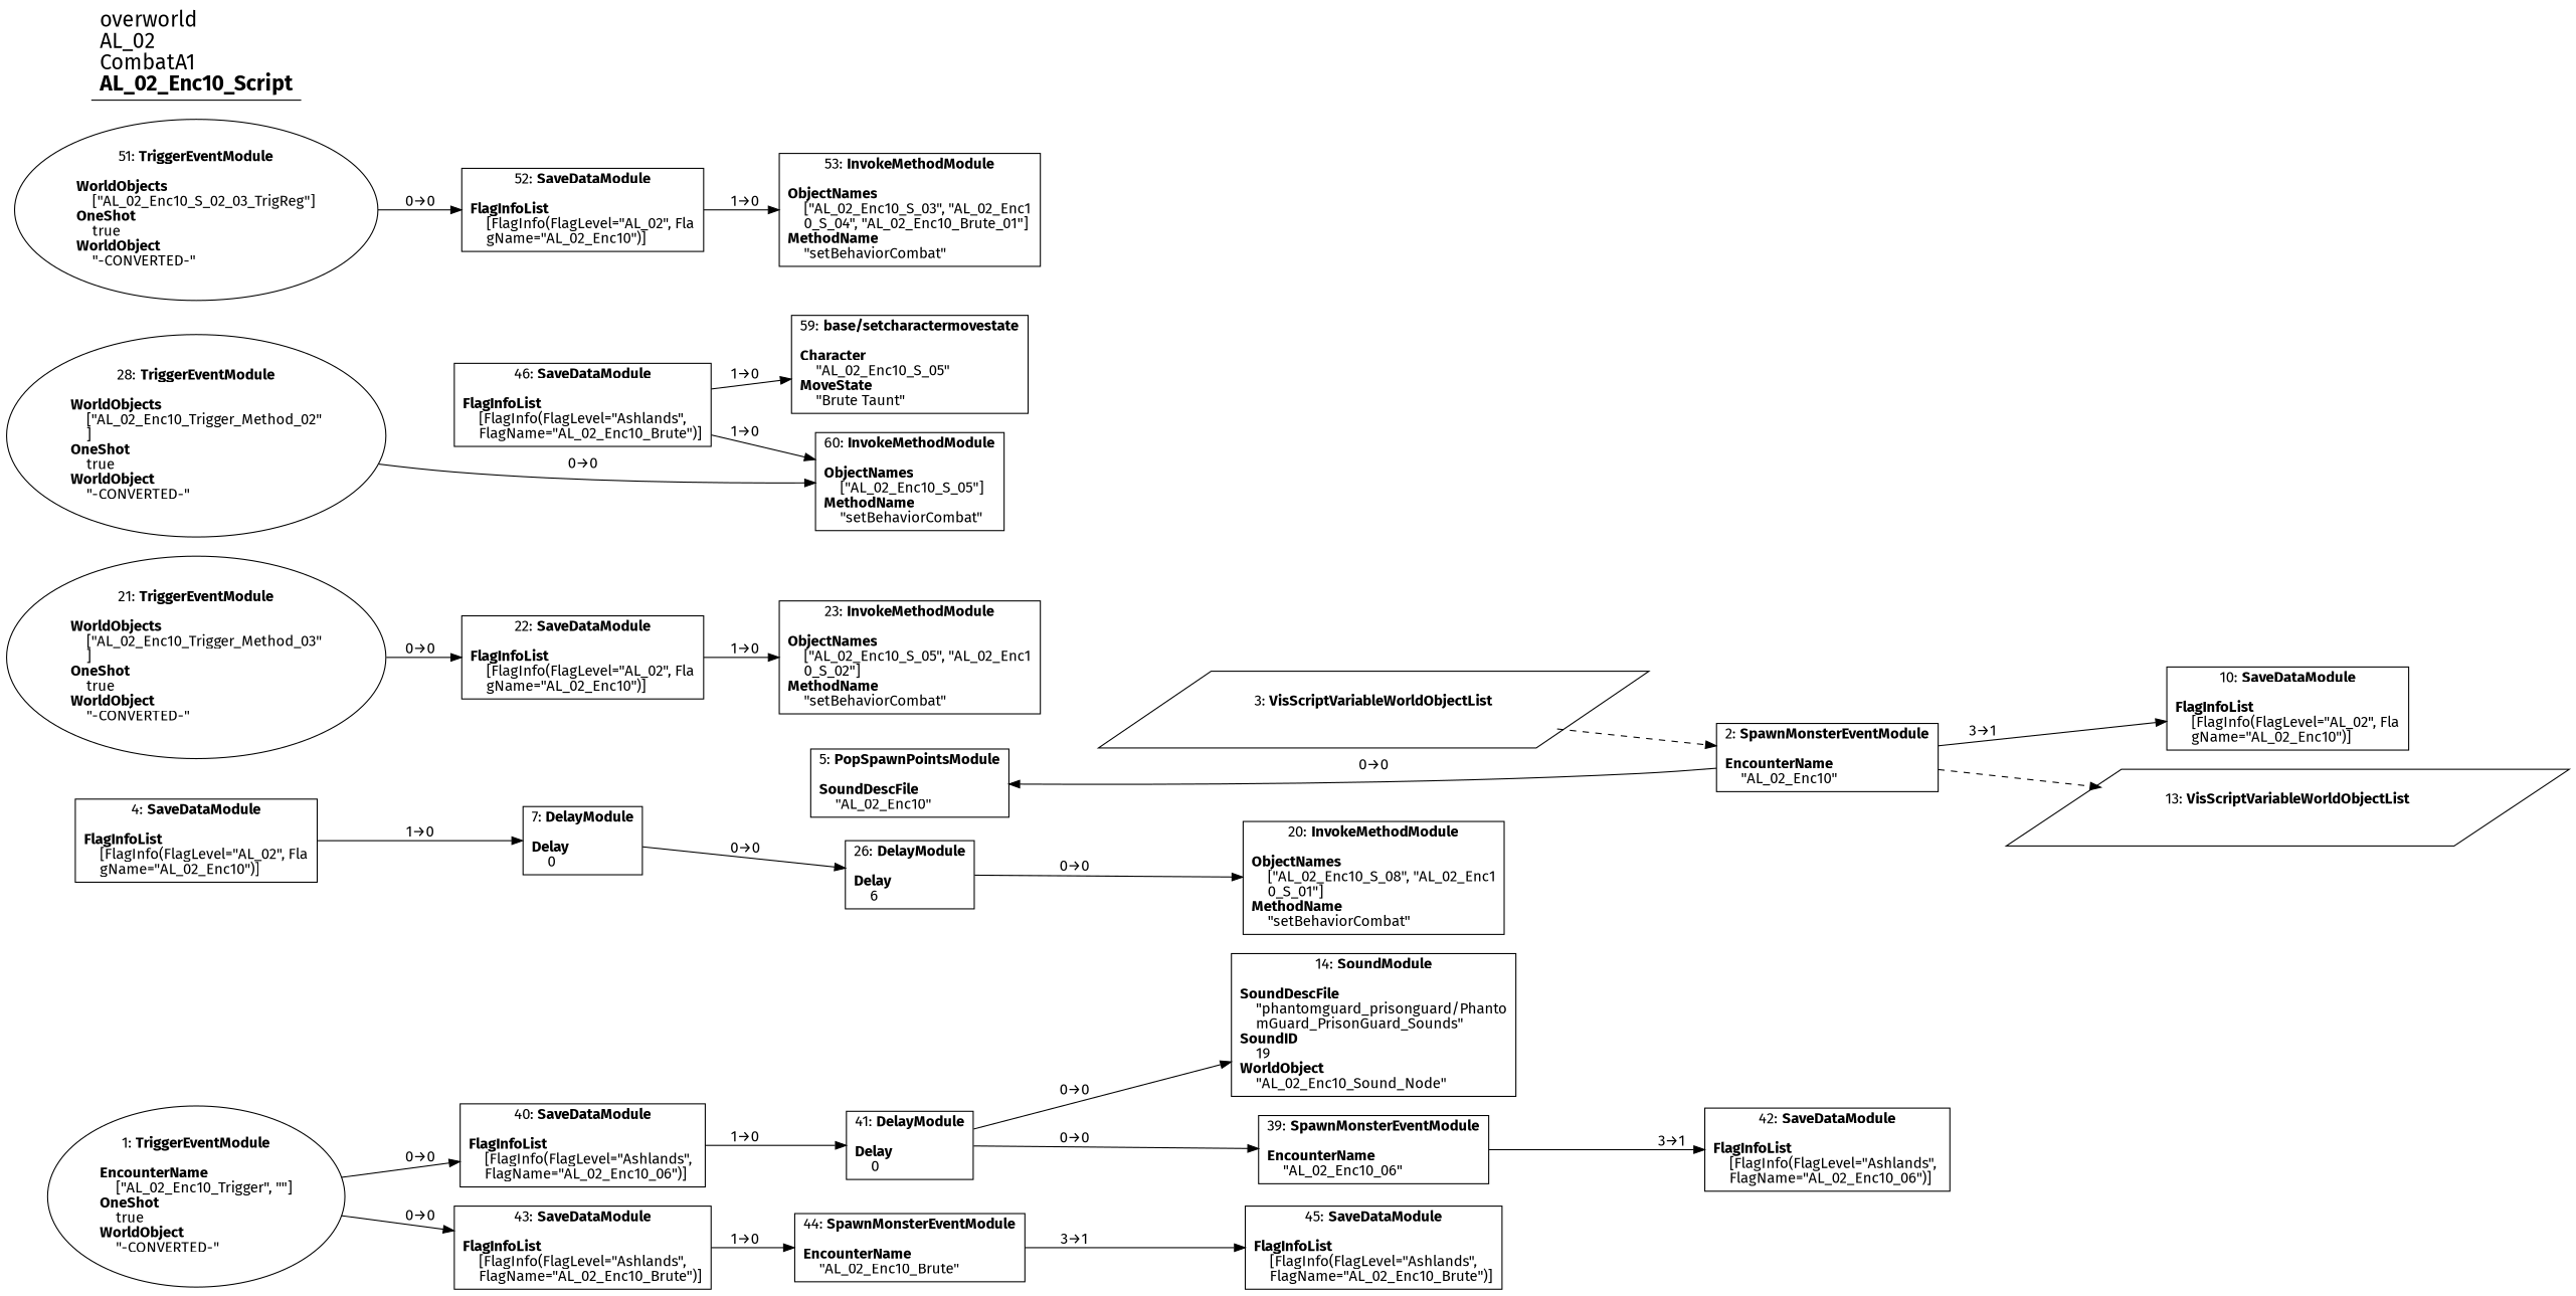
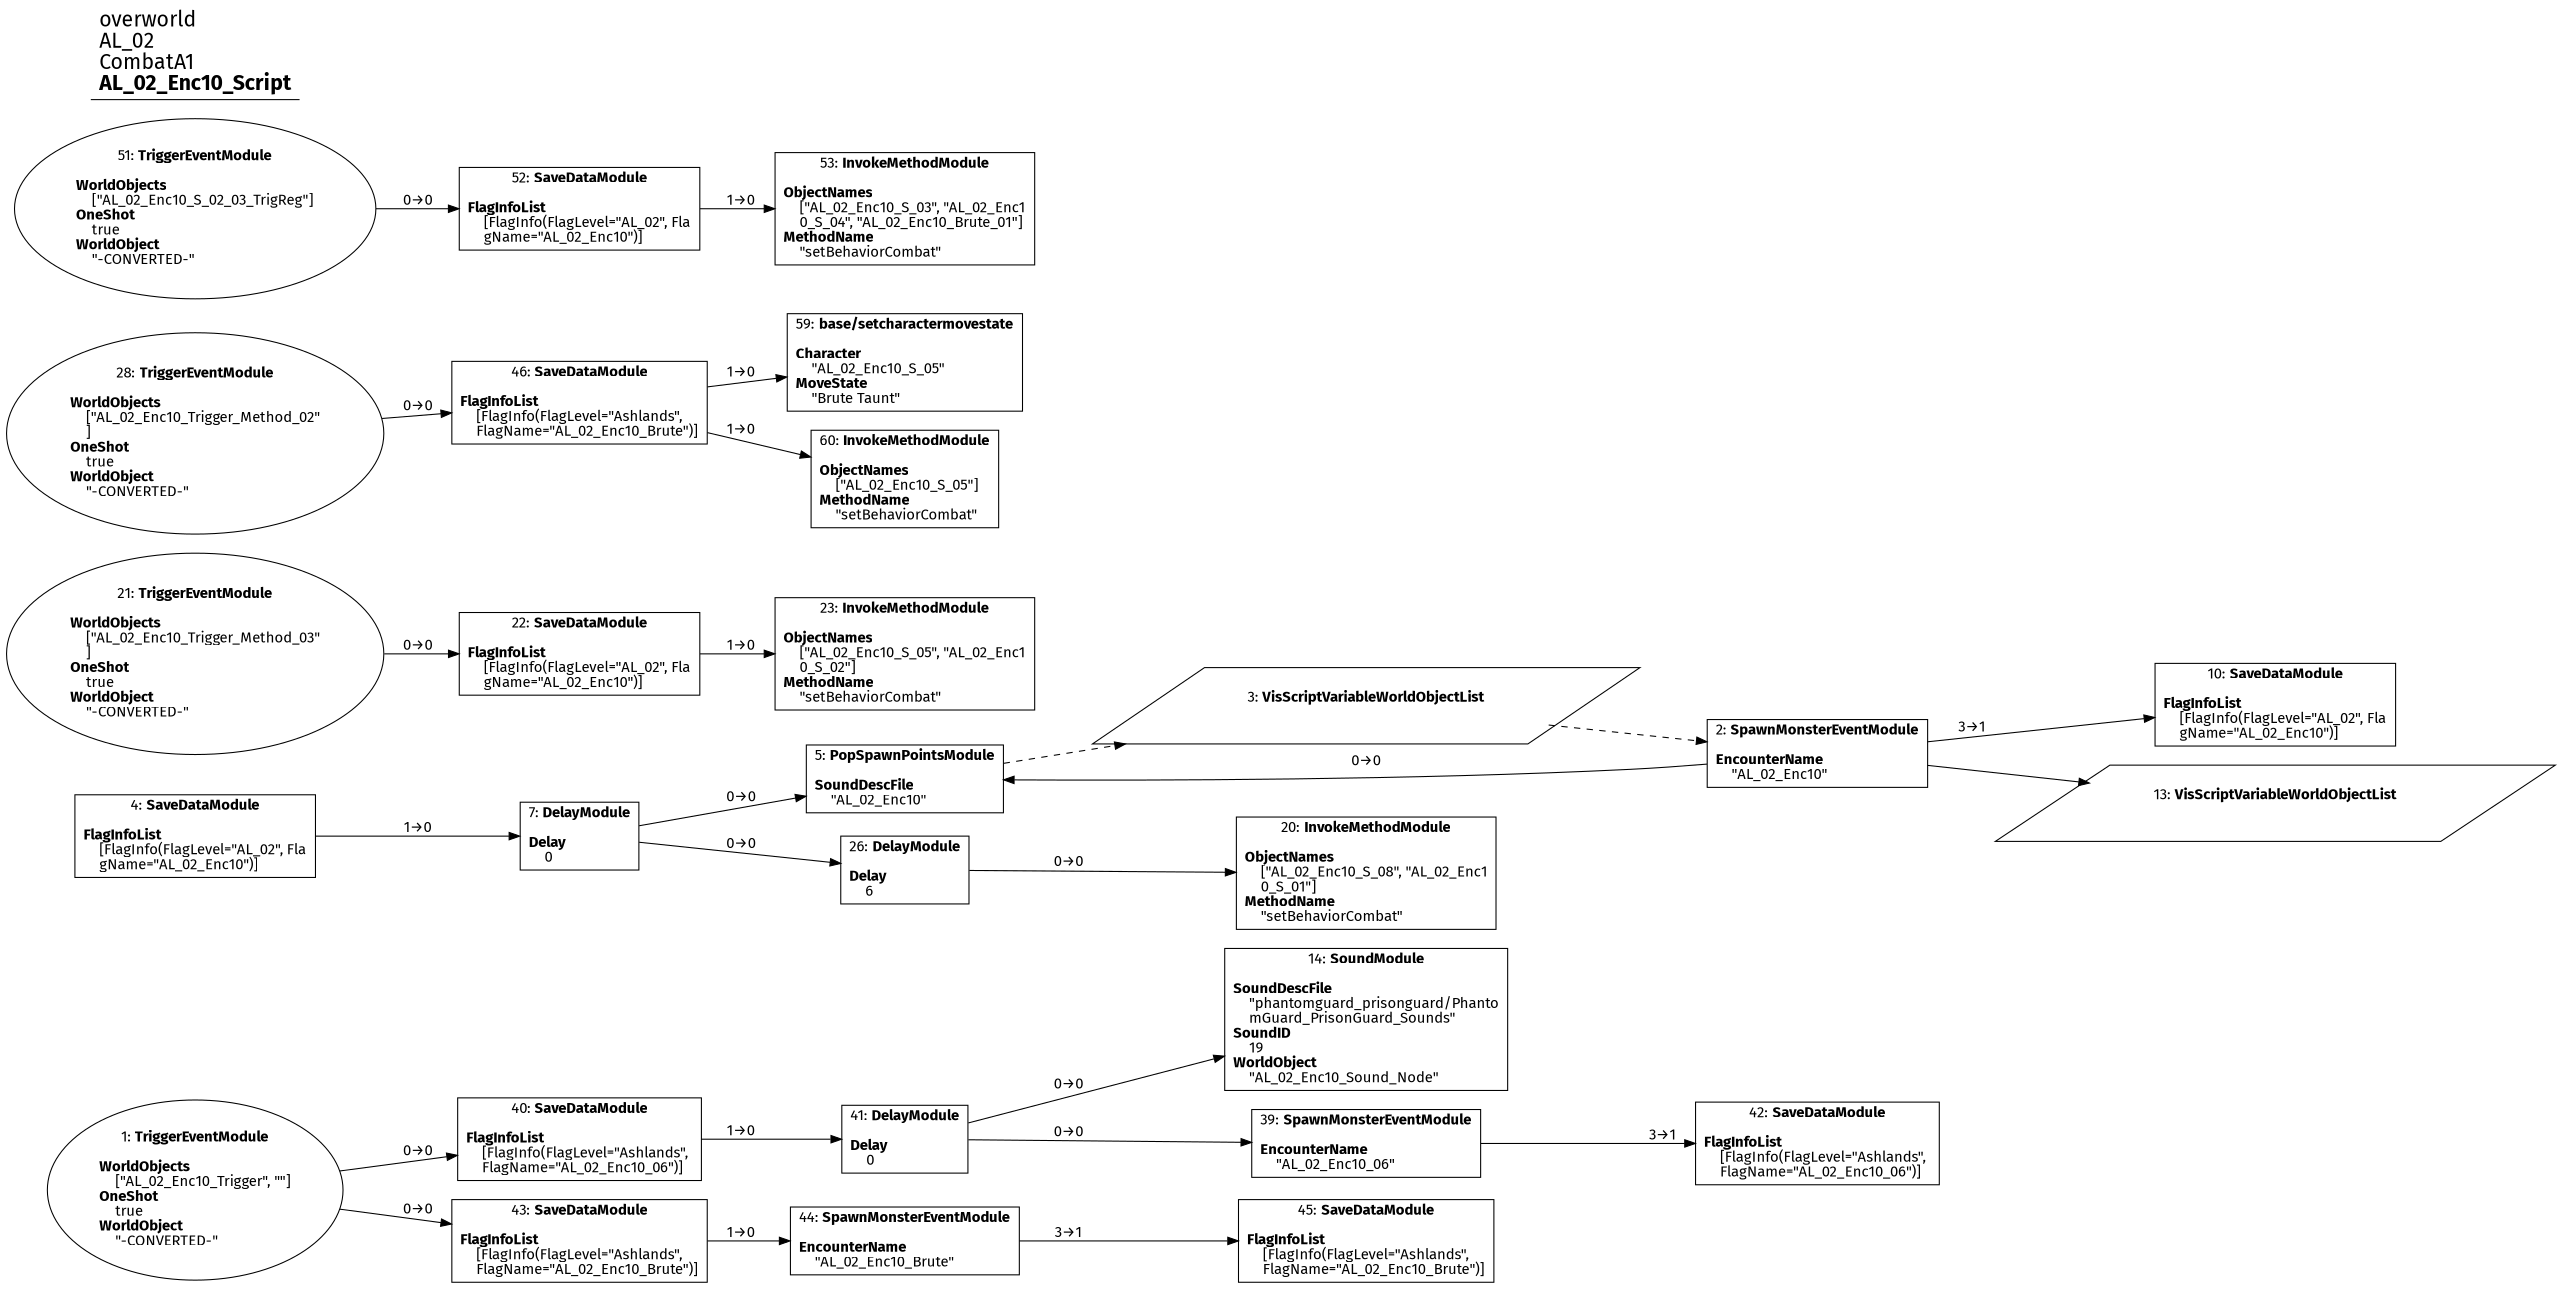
  digraph {
    fontname="Fira Sans"
    rankdir=LR
    splines=spline
    node [fontname="Fira Sans" shape=box]
    edge [fontname="Fira Sans"]
-   n1 [label=<1: <b>TriggerEventModule</b><br/><br/><b>EncounterName</b><br align="left"/>    [&quot;AL_02_Enc10_Trigger&quot;, &quot;&quot;]<br align="left"/><b>OneShot</b><br align="left"/>    true<br align="left"/><b>WorldObject</b><br align="left"/>    &quot;-CONVERTED-&quot;<br align="left"/>> shape=oval]
+   n1 [label=<1: <b>TriggerEventModule</b><br/><br/><b>WorldObjects</b><br align="left"/>    [&quot;AL_02_Enc10_Trigger&quot;, &quot;&quot;]<br align="left"/><b>OneShot</b><br align="left"/>    true<br align="left"/><b>WorldObject</b><br align="left"/>    &quot;-CONVERTED-&quot;<br align="left"/>> shape=oval]
    n2 [label=<40: <b>SaveDataModule</b><br/><br/><b>FlagInfoList</b><br align="left"/>    [FlagInfo(FlagLevel=&quot;Ashlands&quot;, <br align="left"/>    FlagName=&quot;AL_02_Enc10_06&quot;)]<br align="left"/>>]
    n3 [label=<43: <b>SaveDataModule</b><br/><br/><b>FlagInfoList</b><br align="left"/>    [FlagInfo(FlagLevel=&quot;Ashlands&quot;, <br align="left"/>    FlagName=&quot;AL_02_Enc10_Brute&quot;)]<br align="left"/>>]
    n4 [label=<4: <b>SaveDataModule</b><br/><br/><b>FlagInfoList</b><br align="left"/>    [FlagInfo(FlagLevel=&quot;AL_02&quot;, Fla<br align="left"/>    gName=&quot;AL_02_Enc10&quot;)]<br align="left"/>>]
    n5 [label=<7: <b>DelayModule</b><br/><br/><b>Delay</b><br align="left"/>    0<br align="left"/>>]
    n6 [label=<41: <b>DelayModule</b><br/><br/><b>Delay</b><br align="left"/>    0<br align="left"/>>]
    n7 [label=<44: <b>SpawnMonsterEventModule</b><br/><br/><b>EncounterName</b><br align="left"/>    &quot;AL_02_Enc10_Brute&quot;<br align="left"/>>]
    n8 [label=<5: <b>PopSpawnPointsModule</b><br/><br/><b>SoundDescFile</b><br align="left"/>    &quot;AL_02_Enc10&quot;<br align="left"/>>]
    n9 [label=<26: <b>DelayModule</b><br/><br/><b>Delay</b><br align="left"/>    6<br align="left"/>>]
    n10 [label=<14: <b>SoundModule</b><br/><br/><b>SoundDescFile</b><br align="left"/>    &quot;phantomguard_prisonguard/Phanto<br align="left"/>    mGuard_PrisonGuard_Sounds&quot;<br align="left"/><b>SoundID</b><br align="left"/>    19<br align="left"/><b>WorldObject</b><br align="left"/>    &quot;AL_02_Enc10_Sound_Node&quot;<br align="left"/>>]
    n11 [label=<39: <b>SpawnMonsterEventModule</b><br/><br/><b>EncounterName</b><br align="left"/>    &quot;AL_02_Enc10_06&quot;<br align="left"/>>]
    n12 [label=<45: <b>SaveDataModule</b><br/><br/><b>FlagInfoList</b><br align="left"/>    [FlagInfo(FlagLevel=&quot;Ashlands&quot;, <br align="left"/>    FlagName=&quot;AL_02_Enc10_Brute&quot;)]<br align="left"/>>]
    n13 [label=<2: <b>SpawnMonsterEventModule</b><br/><br/><b>EncounterName</b><br align="left"/>    &quot;AL_02_Enc10&quot;<br align="left"/>>]
    n14 [label=<10: <b>SaveDataModule</b><br/><br/><b>FlagInfoList</b><br align="left"/>    [FlagInfo(FlagLevel=&quot;AL_02&quot;, Fla<br align="left"/>    gName=&quot;AL_02_Enc10&quot;)]<br align="left"/>>]
    n15 [label=<13: <b>VisScriptVariableWorldObjectList</b><br/><br/>> shape=parallelogram]
    n16 [label=<3: <b>VisScriptVariableWorldObjectList</b><br/><br/>> shape=parallelogram]
    n17 [label=<20: <b>InvokeMethodModule</b><br/><br/><b>ObjectNames</b><br align="left"/>    [&quot;AL_02_Enc10_S_08&quot;, &quot;AL_02_Enc1<br align="left"/>    0_S_01&quot;]<br align="left"/><b>MethodName</b><br align="left"/>    &quot;setBehaviorCombat&quot;<br align="left"/>>]
    n18 [label=<21: <b>TriggerEventModule</b><br/><br/><b>WorldObjects</b><br align="left"/>    [&quot;AL_02_Enc10_Trigger_Method_03&quot;<br align="left"/>    ]<br align="left"/><b>OneShot</b><br align="left"/>    true<br align="left"/><b>WorldObject</b><br align="left"/>    &quot;-CONVERTED-&quot;<br align="left"/>> shape=oval]
    n19 [label=<22: <b>SaveDataModule</b><br/><br/><b>FlagInfoList</b><br align="left"/>    [FlagInfo(FlagLevel=&quot;AL_02&quot;, Fla<br align="left"/>    gName=&quot;AL_02_Enc10&quot;)]<br align="left"/>>]
    n20 [label=<23: <b>InvokeMethodModule</b><br/><br/><b>ObjectNames</b><br align="left"/>    [&quot;AL_02_Enc10_S_05&quot;, &quot;AL_02_Enc1<br align="left"/>    0_S_02&quot;]<br align="left"/><b>MethodName</b><br align="left"/>    &quot;setBehaviorCombat&quot;<br align="left"/>>]
    n21 [label=<28: <b>TriggerEventModule</b><br/><br/><b>WorldObjects</b><br align="left"/>    [&quot;AL_02_Enc10_Trigger_Method_02&quot;<br align="left"/>    ]<br align="left"/><b>OneShot</b><br align="left"/>    true<br align="left"/><b>WorldObject</b><br align="left"/>    &quot;-CONVERTED-&quot;<br align="left"/>> shape=oval]
    n22 [label=<46: <b>SaveDataModule</b><br/><br/><b>FlagInfoList</b><br align="left"/>    [FlagInfo(FlagLevel=&quot;Ashlands&quot;, <br align="left"/>    FlagName=&quot;AL_02_Enc10_Brute&quot;)]<br align="left"/>>]
    n23 [label=<59: <b>base/setcharactermovestate</b><br/><br/><b>Character</b><br align="left"/>    &quot;AL_02_Enc10_S_05&quot;<br align="left"/><b>MoveState</b><br align="left"/>    &quot;Brute Taunt&quot;<br align="left"/>>]
    n24 [label=<60: <b>InvokeMethodModule</b><br/><br/><b>ObjectNames</b><br align="left"/>    [&quot;AL_02_Enc10_S_05&quot;]<br align="left"/><b>MethodName</b><br align="left"/>    &quot;setBehaviorCombat&quot;<br align="left"/>>]
    n25 [label=<42: <b>SaveDataModule</b><br/><br/><b>FlagInfoList</b><br align="left"/>    [FlagInfo(FlagLevel=&quot;Ashlands&quot;, <br align="left"/>    FlagName=&quot;AL_02_Enc10_06&quot;)]<br align="left"/>>]
    n26 [label=<51: <b>TriggerEventModule</b><br/><br/><b>WorldObjects</b><br align="left"/>    [&quot;AL_02_Enc10_S_02_03_TrigReg&quot;]<br align="left"/><b>OneShot</b><br align="left"/>    true<br align="left"/><b>WorldObject</b><br align="left"/>    &quot;-CONVERTED-&quot;<br align="left"/>> shape=oval]
    n27 [label=<52: <b>SaveDataModule</b><br/><br/><b>FlagInfoList</b><br align="left"/>    [FlagInfo(FlagLevel=&quot;AL_02&quot;, Fla<br align="left"/>    gName=&quot;AL_02_Enc10&quot;)]<br align="left"/>>]
    n28 [label=<53: <b>InvokeMethodModule</b><br/><br/><b>ObjectNames</b><br align="left"/>    [&quot;AL_02_Enc10_S_03&quot;, &quot;AL_02_Enc1<br align="left"/>    0_S_04&quot;, &quot;AL_02_Enc10_Brute_01&quot;]<br align="left"/><b>MethodName</b><br align="left"/>    &quot;setBehaviorCombat&quot;<br align="left"/>>]
    n29 [label=<<font point-size="20">overworld<br align="left"/>AL_02<br align="left"/>CombatA1<br align="left"/><b>AL_02_Enc10_Script</b><br align="left"/></font>> shape=underline]
    n1 -> n2 [label="0→0"]
    n1 -> n3 [label="0→0"]
    n2 -> n6 [label="1→0"]
    n3 -> n7 [label="1→0"]
    n4 -> n5 [label="1→0"]
+   n5 -> n8 [label="0→0"]
    n5 -> n9 [label="0→0"]
    n6 -> n10 [label="0→0"]
    n6 -> n11 [label="0→0"]
    n7 -> n12 [label="3→1"]
+   n8 -> n16 [style=dashed]
    n9 -> n17 [label="0→0"]
    n11 -> n25 [label="3→1"]
    n13 -> n8 [label="0→0"]
    n13 -> n14 [label="3→1"]
-   n13 -> n15 [style=dashed]
+   n13 -> n15 [style=solid]
    n16 -> n13 [style=dashed]
    n18 -> n19 [label="0→0"]
    n19 -> n20 [label="1→0"]
-   n21 -> n24 [label="0→0"]
+   n21 -> n22 [label="0→0"]
    n22 -> n23 [label="1→0"]
    n22 -> n24 [label="1→0"]
    n26 -> n27 [label="0→0"]
    n27 -> n28 [label="1→0"]
  }
